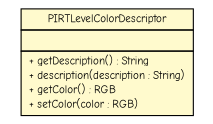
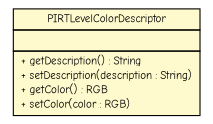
  digraph {
    nodesep=0.25
    ranksep=0.5
    rankdir=LR
    fontname="Comic Neue"
-   n1 [fontcolor=black fontname="Comic Neue" fontsize=10.0 label=<<table title="gov.sandia.cf.parts.ui.guidance.PIRTLevelColorDescriptor" border="0" cellborder="1" cellspacing="0" cellpadding="2" port="p" bgcolor="lemonChiffon" href="./PIRTLevelColorDescriptor.html"> 		<tr><td><table border="0" cellspacing="0" cellpadding="1"> <tr><td align="center" balign="center"> PIRTLevelColorDescriptor </td></tr> 		</table></td></tr> 		<tr><td><table border="0" cellspacing="0" cellpadding="1"> <tr><td align="left" balign="left">  </td></tr> 		</table></td></tr> 		<tr><td><table border="0" cellspacing="0" cellpadding="1"> <tr><td align="left" balign="left"> + getDescription() : String </td></tr> <tr><td align="left" balign="left"> + description(description : String) </td></tr> <tr><td align="left" balign="left"> + getColor() : RGB </td></tr> <tr><td align="left" balign="left"> + setColor(color : RGB) </td></tr> 		</table></td></tr> 		</table>> shape=plaintext]
+   n1 [fontcolor=black fontname="Comic Neue" fontsize=10.0 label=<<table title="gov.sandia.cf.parts.ui.guidance.PIRTLevelColorDescriptor" border="0" cellborder="1" cellspacing="0" cellpadding="2" port="p" bgcolor="lemonChiffon" href="./PIRTLevelColorDescriptor.html"> 		<tr><td><table border="0" cellspacing="0" cellpadding="1"> <tr><td align="center" balign="center"> PIRTLevelColorDescriptor </td></tr> 		</table></td></tr> 		<tr><td><table border="0" cellspacing="0" cellpadding="1"> <tr><td align="left" balign="left">  </td></tr> 		</table></td></tr> 		<tr><td><table border="0" cellspacing="0" cellpadding="1"> <tr><td align="left" balign="left"> + getDescription() : String </td></tr> <tr><td align="left" balign="left"> + setDescription(description : String) </td></tr> <tr><td align="left" balign="left"> + getColor() : RGB </td></tr> <tr><td align="left" balign="left"> + setColor(color : RGB) </td></tr> 		</table></td></tr> 		</table>> shape=plaintext]
  }
